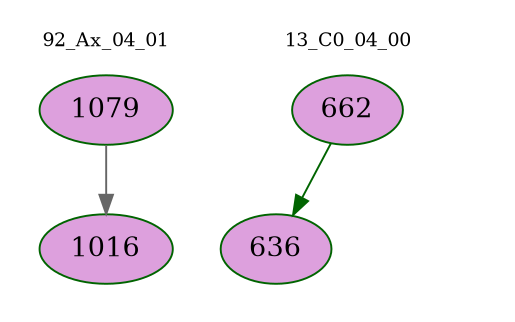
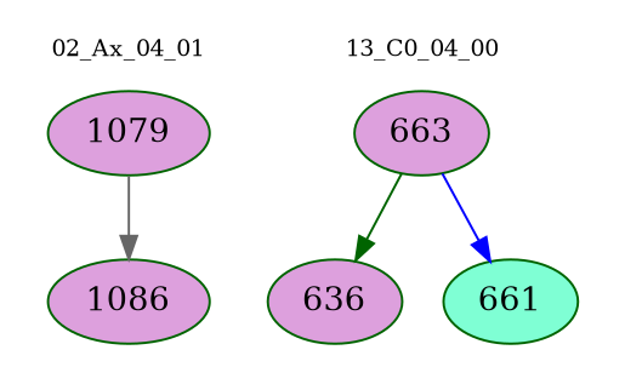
  digraph {
    node [color=darkgreen fillcolor=plum style=filled]
    n1 [label=1079]
-   n2 [label=1016]
-   n3 [label=662]
+   n2 [label=1086]
+   n3 [label=663]
    n4 [label=636]
+   n5 [fillcolor=aquamarine label=661]
    subgraph cluster_1 {
      color=white
      fontsize=10
-     label="92_Ax_04_01"
+     label="02_Ax_04_01"
      n1
      n2
    }
    subgraph cluster_2 {
      color=white
      fontsize=10
      label="13_C0_04_00"
      n3
      n4
+     n5
    }
    n1 -> n2 [color=gray40]
    n3 -> n4 [color=darkgreen]
+   n3 -> n5 [color=blue]
  }
